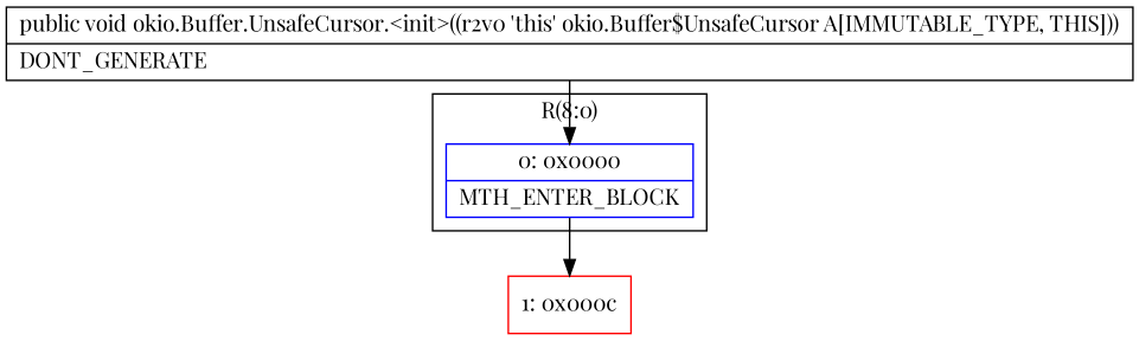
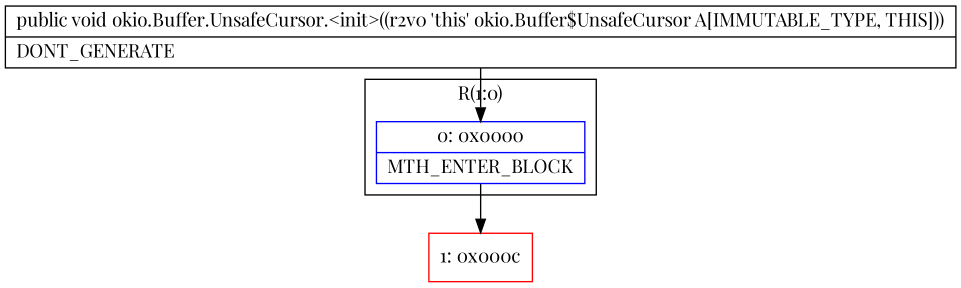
  digraph {
    fontname="Playfair Display"
    node [shape=record fontname="Playfair Display"]
    edge [fontname="Playfair Display"]
    n1 [color=blue label="{0\:\ 0x0000|MTH_ENTER_BLOCK\l}"]
    n2 [color=red label="{1\:\ 0x000c}"]
    n3 [label="{public void okio.Buffer.UnsafeCursor.\<init\>((r2v0 'this' okio.Buffer$UnsafeCursor A[IMMUTABLE_TYPE, THIS]))  | DONT_GENERATE\l}"]
    subgraph cluster_1 {
-     label="R(8:0)"
+     label="R(1:0)"
      n1
    }
    n1 -> n2
    n3 -> n1
  }
